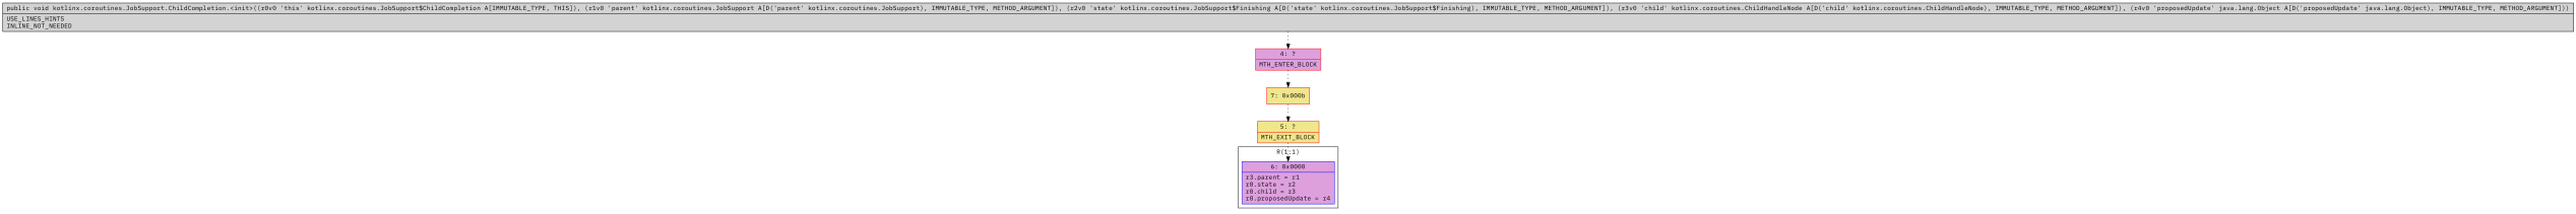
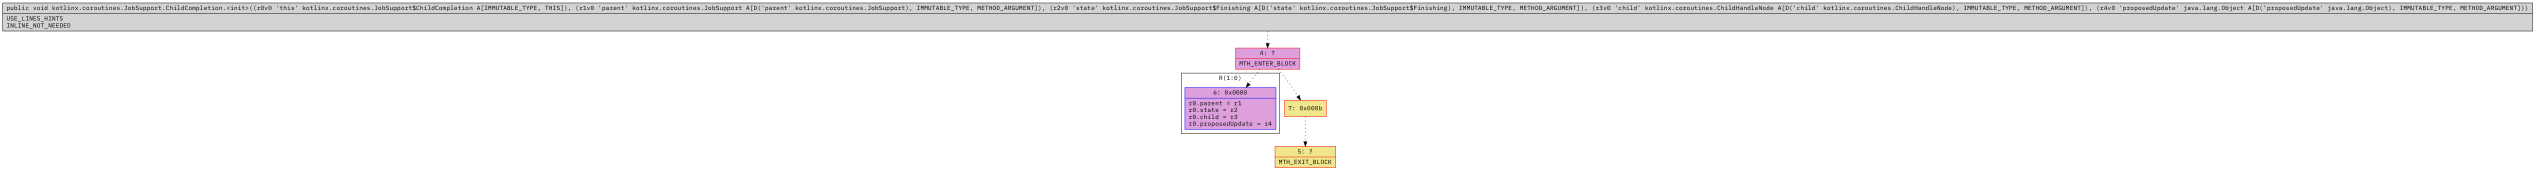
  digraph {
    fontname="IBM Plex Mono"
    node [color=red fillcolor=plum fontname="IBM Plex Mono" shape=record style=filled]
    edge [fontname="IBM Plex Mono" style=dotted]
-   n1 [color=blue label="{6\:\ 0x0000|r3.parent = r1\lr0.state = r2\lr0.child = r3\lr0.proposedUpdate = r4\l}"]
+   n1 [color=blue label="{6\:\ 0x0000|r0.parent = r1\lr0.state = r2\lr0.child = r3\lr0.proposedUpdate = r4\l}"]
    n2 [fillcolor=khaki label="{7\:\ 0x000b}"]
    n3 [fillcolor=khaki label="{5\:\ ?|MTH_EXIT_BLOCK\l}"]
    n4 [label="{4\:\ ?|MTH_ENTER_BLOCK\l}"]
    n5 [fillcolor=lightgrey label="{public void kotlinx.coroutines.JobSupport.ChildCompletion.\<init\>((r0v0 'this' kotlinx.coroutines.JobSupport$ChildCompletion A[IMMUTABLE_TYPE, THIS]), (r1v0 'parent' kotlinx.coroutines.JobSupport A[D('parent' kotlinx.coroutines.JobSupport), IMMUTABLE_TYPE, METHOD_ARGUMENT]), (r2v0 'state' kotlinx.coroutines.JobSupport$Finishing A[D('state' kotlinx.coroutines.JobSupport$Finishing), IMMUTABLE_TYPE, METHOD_ARGUMENT]), (r3v0 'child' kotlinx.coroutines.ChildHandleNode A[D('child' kotlinx.coroutines.ChildHandleNode), IMMUTABLE_TYPE, METHOD_ARGUMENT]), (r4v0 'proposedUpdate' java.lang.Object A[D('proposedUpdate' java.lang.Object), IMMUTABLE_TYPE, METHOD_ARGUMENT]))  | USE_LINES_HINTS\lINLINE_NOT_NEEDED\l}" color=""]
    subgraph cluster_1 {
-     label="R(1:1)"
+     label="R(1:0)"
      n1
    }
    n2 -> n3
-   n3 -> n1
+   n4 -> n1
    n4 -> n2
    n5 -> n4
  }
